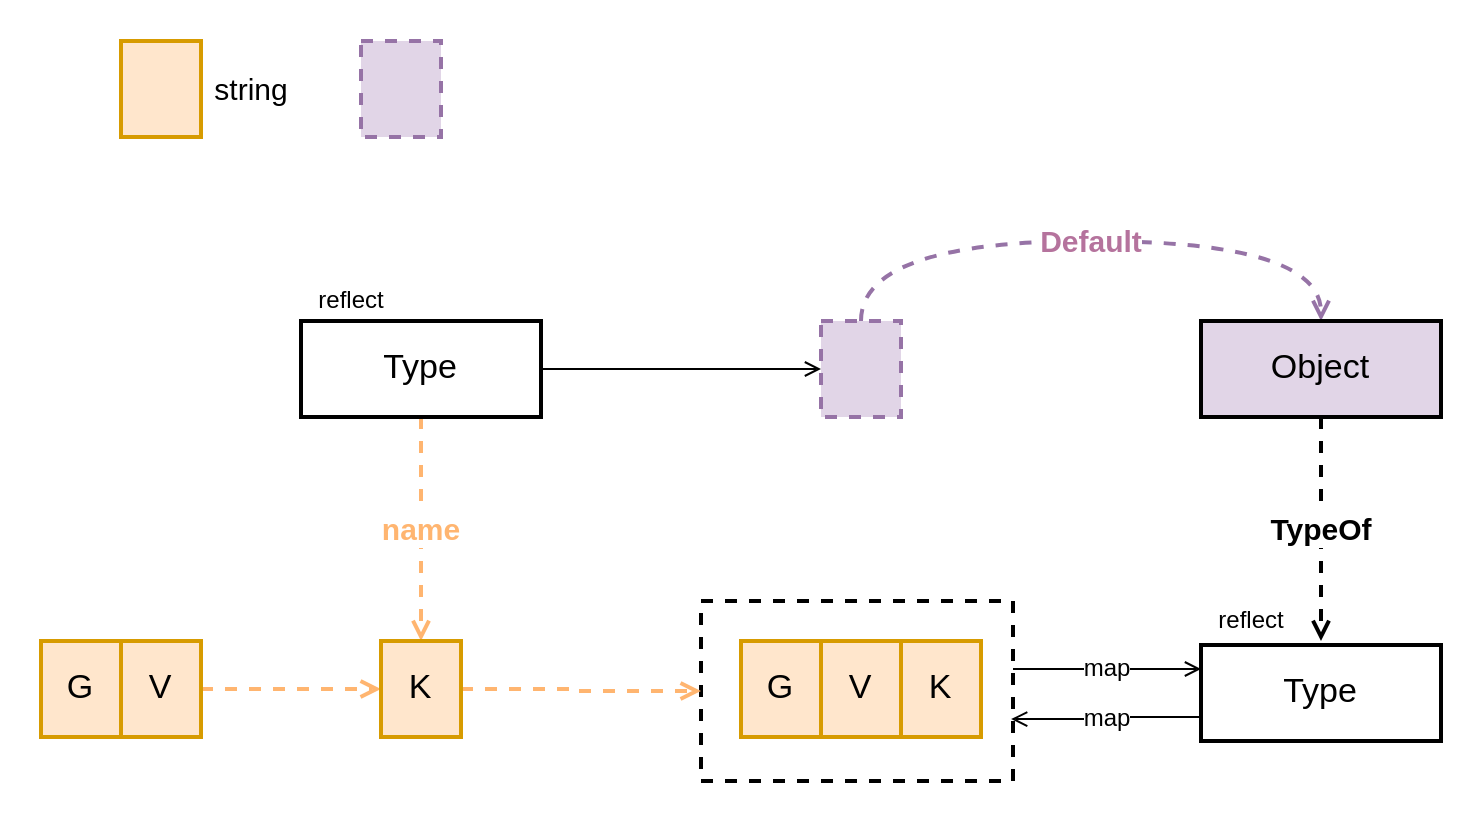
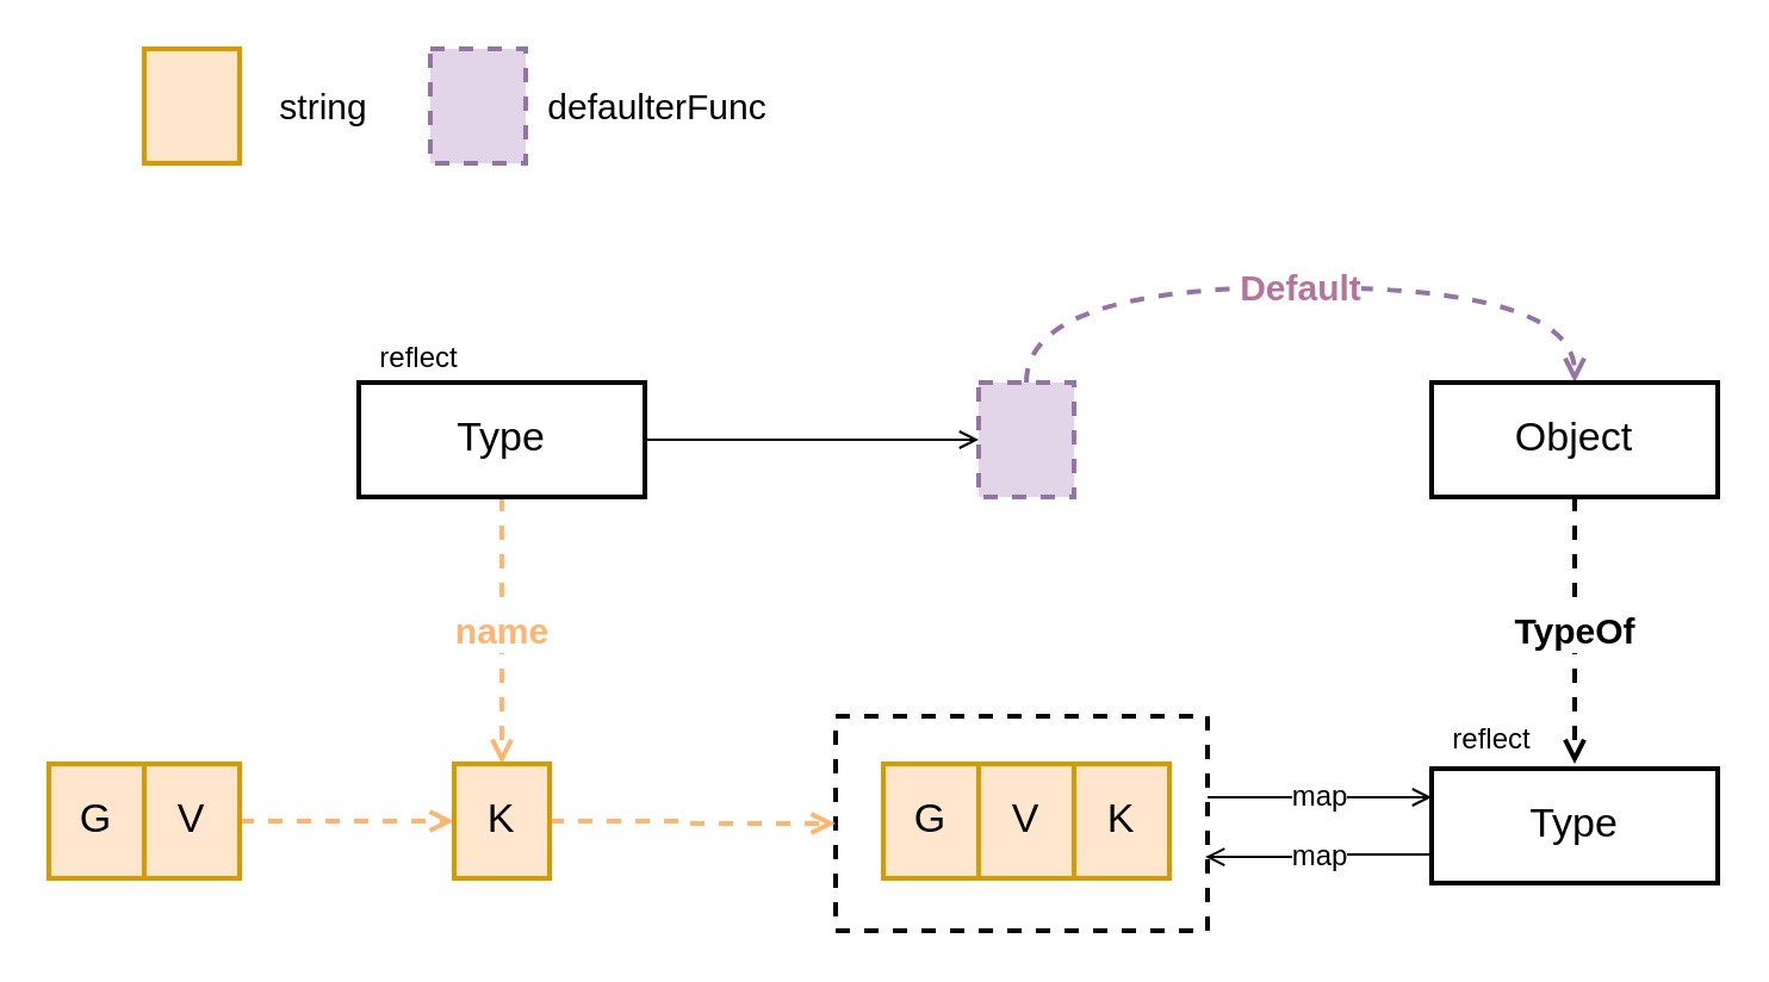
  <mxCell id="0" />
  <mxCell id="1" parent="0" />
  <mxCell id="2" value="map" style="edgeStyle=orthogonalEdgeStyle;rounded=0;orthogonalLoop=1;jettySize=auto;html=1;exitX=1;exitY=0.378;exitDx=0;exitDy=0;entryX=0;entryY=0.25;entryDx=0;entryDy=0;fontSize=12;endArrow=open;endFill=0;strokeWidth=1;exitPerimeter=0;" edge="1" parent="1" source="3" target="8"><mxGeometry relative="1" as="geometry" /></mxCell>
  <mxCell id="3" value="" style="rounded=0;whiteSpace=wrap;html=1;strokeWidth=2;fontSize=17;fillColor=none;dashed=1;" vertex="1" parent="1"><mxGeometry x="350" y="300" width="156" height="90" as="geometry" /></mxCell>
  <mxCell id="4" value="G" style="rounded=0;whiteSpace=wrap;html=1;strokeWidth=2;fontSize=17;fillColor=#ffe6cc;strokeColor=#d79b00;" vertex="1" parent="1"><mxGeometry x="370" y="320" width="40" height="48" as="geometry" /></mxCell>
  <mxCell id="5" value="V" style="rounded=0;whiteSpace=wrap;html=1;strokeWidth=2;fontSize=17;fillColor=#ffe6cc;strokeColor=#d79b00;" vertex="1" parent="1"><mxGeometry x="410" y="320" width="40" height="48" as="geometry" /></mxCell>
  <mxCell id="6" value="K" style="rounded=0;whiteSpace=wrap;html=1;strokeWidth=2;fontSize=17;fillColor=#ffe6cc;strokeColor=#d79b00;" vertex="1" parent="1"><mxGeometry x="450" y="320" width="40" height="48" as="geometry" /></mxCell>
  <mxCell id="7" value="map" style="edgeStyle=orthogonalEdgeStyle;rounded=0;orthogonalLoop=1;jettySize=auto;html=1;exitX=0;exitY=0.75;exitDx=0;exitDy=0;entryX=0.994;entryY=0.656;entryDx=0;entryDy=0;fontSize=12;fontColor=#000000;endArrow=open;endFill=0;strokeWidth=1;entryPerimeter=0;" edge="1" parent="1" source="8" target="3"><mxGeometry relative="1" as="geometry" /></mxCell>
  <mxCell id="8" value="Type" style="rounded=0;whiteSpace=wrap;html=1;strokeWidth=2;fontSize=17;" vertex="1" parent="1"><mxGeometry x="600" y="322" width="120" height="48" as="geometry" /></mxCell>
  <mxCell id="9" value="reflect" style="text;html=1;align=center;verticalAlign=middle;resizable=0;points=[];autosize=1;strokeColor=none;" vertex="1" parent="1"><mxGeometry x="600" y="300" width="50" height="20" as="geometry" /></mxCell>
  <mxCell id="10" value="G" style="rounded=0;whiteSpace=wrap;html=1;strokeWidth=2;fontSize=17;fillColor=#ffe6cc;strokeColor=#d79b00;" vertex="1" parent="1"><mxGeometry x="20" y="320" width="40" height="48" as="geometry" /></mxCell>
  <mxCell id="11" style="edgeStyle=orthogonalEdgeStyle;rounded=0;orthogonalLoop=1;jettySize=auto;html=1;exitX=1;exitY=0.5;exitDx=0;exitDy=0;entryX=0;entryY=0.5;entryDx=0;entryDy=0;dashed=1;fontSize=15;fontColor=#FFB570;endArrow=open;endFill=0;strokeColor=#FFB570;strokeWidth=2;" edge="1" parent="1" source="12" target="20"><mxGeometry relative="1" as="geometry" /></mxCell>
  <mxCell id="12" value="V" style="rounded=0;whiteSpace=wrap;html=1;strokeWidth=2;fontSize=17;fillColor=#ffe6cc;strokeColor=#d79b00;" vertex="1" parent="1"><mxGeometry x="60" y="320" width="40" height="48" as="geometry" /></mxCell>
  <mxCell id="13" style="edgeStyle=orthogonalEdgeStyle;rounded=0;orthogonalLoop=1;jettySize=auto;html=1;exitX=1;exitY=0.5;exitDx=0;exitDy=0;entryX=0;entryY=0.5;entryDx=0;entryDy=0;endArrow=open;endFill=0;" edge="1" parent="1" source="15" target="18"><mxGeometry relative="1" as="geometry" /></mxCell>
  <mxCell id="14" value="name" style="edgeStyle=orthogonalEdgeStyle;rounded=0;orthogonalLoop=1;jettySize=auto;html=1;exitX=0.5;exitY=1;exitDx=0;exitDy=0;entryX=0.5;entryY=0;entryDx=0;entryDy=0;endArrow=open;endFill=0;strokeWidth=2;dashed=1;fillColor=#ffe6cc;strokeColor=#FFB570;fontColor=#FFB570;fontSize=15;fontStyle=1" edge="1" parent="1" source="15" target="20"><mxGeometry relative="1" as="geometry" /></mxCell>
  <mxCell id="15" value="Type" style="rounded=0;whiteSpace=wrap;html=1;strokeWidth=2;fontSize=17;" vertex="1" parent="1"><mxGeometry x="150" y="160" width="120" height="48" as="geometry" /></mxCell>
  <mxCell id="16" value="reflect" style="text;html=1;align=center;verticalAlign=middle;resizable=0;points=[];autosize=1;strokeColor=none;" vertex="1" parent="1"><mxGeometry x="150" y="140" width="50" height="20" as="geometry" /></mxCell>
  <mxCell id="17" value="Default" style="edgeStyle=orthogonalEdgeStyle;rounded=0;orthogonalLoop=1;jettySize=auto;html=1;exitX=0.5;exitY=0;exitDx=0;exitDy=0;entryX=0.5;entryY=0;entryDx=0;entryDy=0;dashed=1;fontSize=15;endArrow=open;endFill=0;strokeColor=#9673a6;strokeWidth=2;fillColor=#e1d5e7;curved=1;fontStyle=1;fontColor=#B5739D;" edge="1" parent="1" source="18" target="22"><mxGeometry relative="1" as="geometry"><Array as="points"><mxPoint x="430" y="120" /><mxPoint x="660" y="120" /></Array></mxGeometry></mxCell>
  <mxCell id="18" value="" style="rounded=0;whiteSpace=wrap;html=1;strokeWidth=2;fontSize=17;fillColor=#e1d5e7;strokeColor=#9673a6;dashed=1;" vertex="1" parent="1"><mxGeometry x="410" y="160" width="40" height="48" as="geometry" /></mxCell>
  <mxCell id="19" style="edgeStyle=orthogonalEdgeStyle;rounded=0;orthogonalLoop=1;jettySize=auto;html=1;exitX=1;exitY=0.5;exitDx=0;exitDy=0;entryX=0;entryY=0.5;entryDx=0;entryDy=0;dashed=1;fontSize=15;fontColor=#FFB570;endArrow=open;endFill=0;strokeColor=#FFB570;strokeWidth=2;" edge="1" parent="1" source="20" target="3"><mxGeometry relative="1" as="geometry" /></mxCell>
  <mxCell id="20" value="K" style="rounded=0;whiteSpace=wrap;html=1;strokeWidth=2;fontSize=17;fillColor=#ffe6cc;strokeColor=#d79b00;" vertex="1" parent="1"><mxGeometry x="190" y="320" width="40" height="48" as="geometry" /></mxCell>
  <mxCell id="21" value="TypeOf" style="edgeStyle=orthogonalEdgeStyle;rounded=0;orthogonalLoop=1;jettySize=auto;html=1;exitX=0.5;exitY=1;exitDx=0;exitDy=0;fontSize=15;fontColor=#000000;endArrow=open;endFill=0;strokeWidth=2;dashed=1;fontStyle=1" edge="1" parent="1" source="22"><mxGeometry relative="1" as="geometry"><mxPoint x="660" y="320" as="targetPoint" /></mxGeometry></mxCell>
- <mxCell id="22" value="Object" style="rounded=0;whiteSpace=wrap;html=1;strokeWidth=2;fontSize=17;fillColor=#e1d5e7;" vertex="1" parent="1"><mxGeometry x="600" y="160" width="120" height="48" as="geometry" /></mxCell>
+ <mxCell id="22" value="Object" style="rounded=0;whiteSpace=wrap;html=1;strokeWidth=2;fontSize=17;" vertex="1" parent="1"><mxGeometry x="600" y="160" width="120" height="48" as="geometry" /></mxCell>
  <mxCell id="23" value="" style="rounded=0;whiteSpace=wrap;html=1;strokeWidth=2;fontSize=17;fillColor=#ffe6cc;strokeColor=#d79b00;" vertex="1" parent="1"><mxGeometry x="60" y="20" width="40" height="48" as="geometry" /></mxCell>
- <mxCell id="24" value="string" style="text;html=1;align=center;verticalAlign=middle;resizable=0;points=[];autosize=1;fontSize=15;" vertex="1" parent="1"><mxGeometry x="100" y="34" width="50" height="20" as="geometry" /></mxCell>
+ <mxCell id="24" value="string" style="text;html=1;align=center;verticalAlign=middle;resizable=0;points=[];autosize=1;fontSize=15;" vertex="1" parent="1"><mxGeometry x="110" y="34" width="50" height="20" as="geometry" /></mxCell>
  <mxCell id="25" value="" style="rounded=0;whiteSpace=wrap;html=1;strokeWidth=2;fontSize=17;fillColor=#e1d5e7;strokeColor=#9673a6;dashed=1;" vertex="1" parent="1"><mxGeometry x="180" y="20" width="40" height="48" as="geometry" /></mxCell>
+ <mxCell id="26" value="defaulterFunc" style="text;html=1;align=center;verticalAlign=middle;resizable=0;points=[];autosize=1;fontSize=15;" vertex="1" parent="1"><mxGeometry x="220" y="34" width="110" height="20" as="geometry" /></mxCell>
